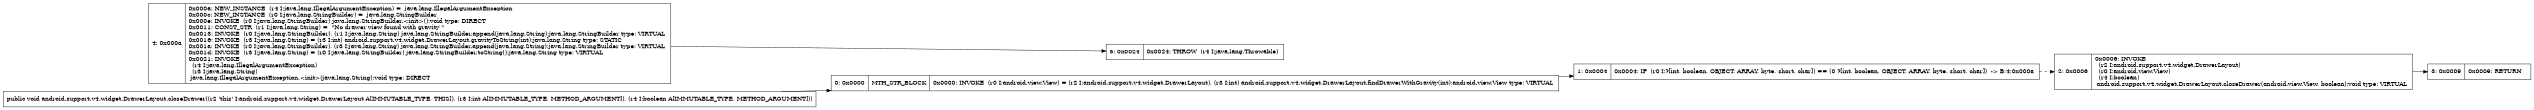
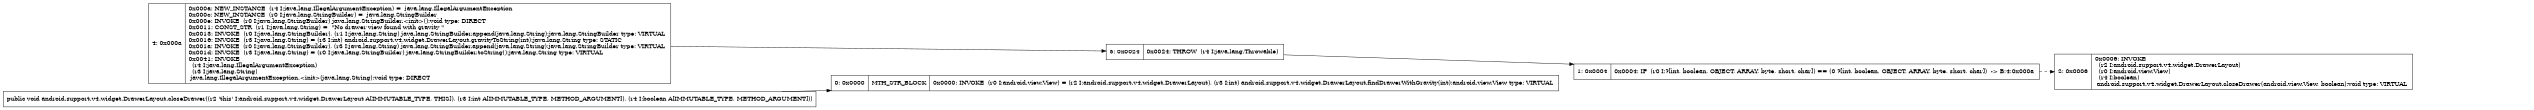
  digraph {
    rankdir=LR
    node [shape=record]
    n1 [label="{0\:\ 0x0000|MTH_STR_BLOCK\l|0x0000: INVOKE  (r0 I:android.view.View) = (r2 I:android.support.v4.widget.DrawerLayout), (r3 I:int) android.support.v4.widget.DrawerLayout.findDrawerWithGravity(int):android.view.View type: VIRTUAL \l}"]
    n2 [label="{1\:\ 0x0004|0x0004: IF  (r0 I:?[int, boolean, OBJECT, ARRAY, byte, short, char]) == (0 ?[int, boolean, OBJECT, ARRAY, byte, short, char])  \-\> B:4:0x000a \l}"]
    n3 [label="{2\:\ 0x0006|0x0006: INVOKE  \l  (r2 I:android.support.v4.widget.DrawerLayout)\l  (r0 I:android.view.View)\l  (r4 I:boolean)\l android.support.v4.widget.DrawerLayout.closeDrawer(android.view.View, boolean):void type: VIRTUAL \l}"]
-   n4 [label="{3\:\ 0x0009|0x0009: RETURN   \l}"]
-   n5 [label="{4\:\ 0x000a|0x000a: NEW_INSTANCE  (r4 I:java.lang.IllegalArgumentException) =  java.lang.IllegalArgumentException \l0x000c: NEW_INSTANCE  (r0 I:java.lang.StringBuilder) =  java.lang.StringBuilder \l0x000e: INVOKE  (r0 I:java.lang.StringBuilder) java.lang.StringBuilder.\<init\>():void type: DIRECT \l0x0011: CONST_STR  (r1 I:java.lang.String) =  \"No drawer view found with gravity \" \l0x0013: INVOKE  (r0 I:java.lang.StringBuilder), (r1 I:java.lang.String) java.lang.StringBuilder.append(java.lang.String):java.lang.StringBuilder type: VIRTUAL \l0x0016: INVOKE  (r3 I:java.lang.String) = (r3 I:int) android.support.v4.widget.DrawerLayout.gravityToString(int):java.lang.String type: STATIC \l0x001a: INVOKE  (r0 I:java.lang.StringBuilder), (r3 I:java.lang.String) java.lang.StringBuilder.append(java.lang.String):java.lang.StringBuilder type: VIRTUAL \l0x001d: INVOKE  (r3 I:java.lang.String) = (r0 I:java.lang.StringBuilder) java.lang.StringBuilder.toString():java.lang.String type: VIRTUAL \l0x0021: INVOKE  \l  (r4 I:java.lang.IllegalArgumentException)\l  (r3 I:java.lang.String)\l java.lang.IllegalArgumentException.\<init\>(java.lang.String):void type: DIRECT \l}"]
+   n5 [label="{4\:\ 0x000a|0x000a: NEW_INSTANCE  (r4 I:java.lang.IllegalArgumentException) =  java.lang.IllegalArgumentException \l0x000c: NEW_INSTANCE  (r0 I:java.lang.StringBuilder) =  java.lang.StringBuilder \l0x000e: INVOKE  (r0 I:java.lang.StringBuilder) java.lang.StringBuilder.\<init\>():void type: DIRECT \l0x0011: CONST_STR  (r1 I:java.lang.String) =  \"No drawer view found with gravity \" \l0x0013: INVOKE  (r0 I:java.lang.StringBuilder), (r1 I:java.lang.String) java.lang.StringBuilder.append(java.lang.String):java.lang.StringBuilder type: VIRTUAL \l0x0016: INVOKE  (r3 I:java.lang.String) = (r3 I:int) android.support.v4.widget.DrawerLayout.gravityToString(int):java.lang.String type: STATIC \l0x001a: INVOKE  (r0 I:java.lang.StringBuilder), (r3 I:java.lang.String) java.lang.StringBuilder.append(java.lang.String):java.lang.StringBuilder type: VIRTUAL \l0x001d: INVOKE  (r3 I:java.lang.String) = (r0 I:java.lang.StringBuilder) java.lang.StringBuilder.toString():java.lang.String type: VIRTUAL \l0x0041: INVOKE  \l  (r4 I:java.lang.IllegalArgumentException)\l  (r3 I:java.lang.String)\l java.lang.IllegalArgumentException.\<init\>(java.lang.String):void type: DIRECT \l}"]
    n6 [label="{5\:\ 0x0024|0x0024: THROW  (r4 I:java.lang.Throwable) \l}"]
    n7 [label="{public void android.support.v4.widget.DrawerLayout.closeDrawer((r2 'this' I:android.support.v4.widget.DrawerLayout A[IMMUTABLE_TYPE, THIS]), (r3 I:int A[IMMUTABLE_TYPE, METHOD_ARGUMENT]), (r4 I:boolean A[IMMUTABLE_TYPE, METHOD_ARGUMENT])) }"]
-   n1 -> n2
+   n6 -> n2
    n2 -> n3 [style=dashed]
-   n3 -> n4
    n5 -> n6
    n7 -> n1
  }
